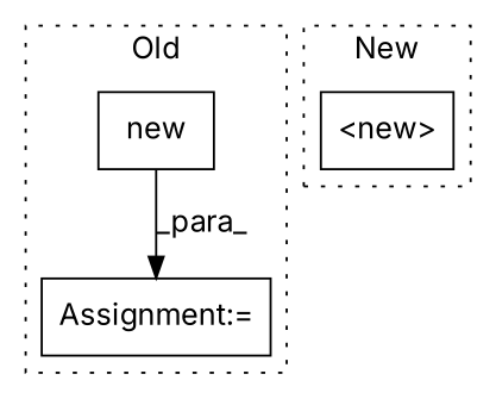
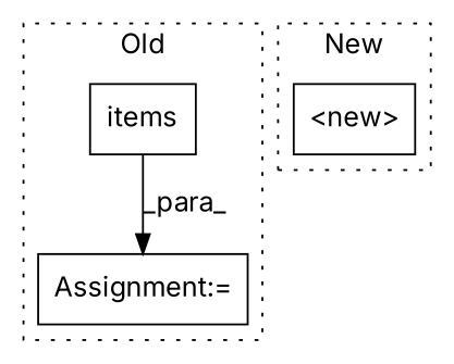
  digraph {
    fontname=Inter
    node [shape=box fontname=Inter]
-   n1 [a=32 l=7 label=new s=2599]
+   n1 [a=32 l=7 label=items s=2599]
    n2 [a=7 l=46 label="Assignment:=" s=2569]
    n3 [a=14 l=21 label="<new>" s=2398]
    subgraph cluster_1 {
      label=Old
      style=dotted
      n1
      n2
    }
    subgraph cluster_2 {
      label=New
      style=dotted
      n3
    }
    n1 -> n2 [label=_para_ fontname=Inter]
  }
